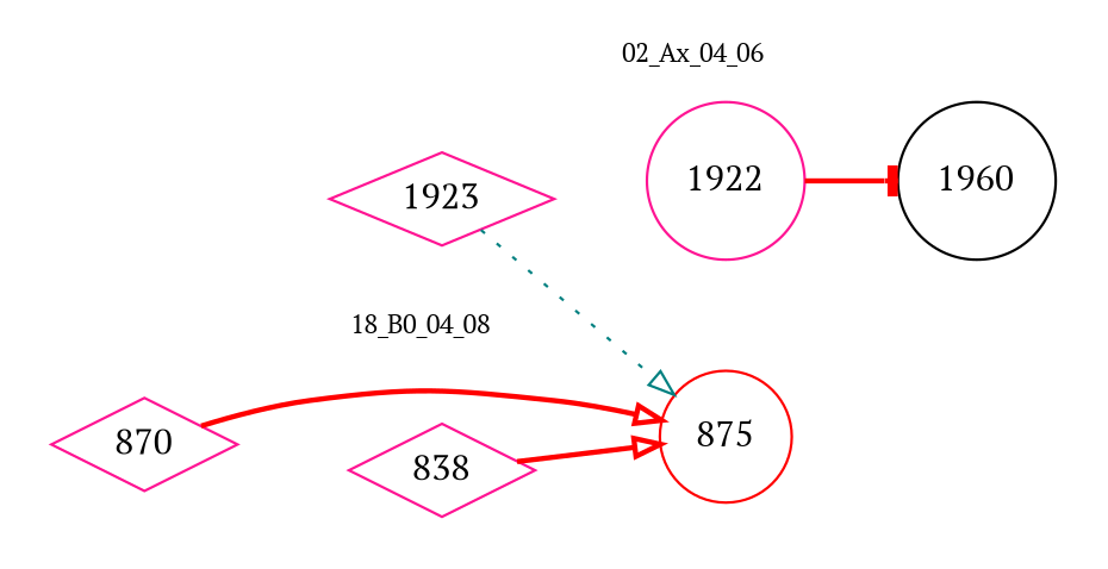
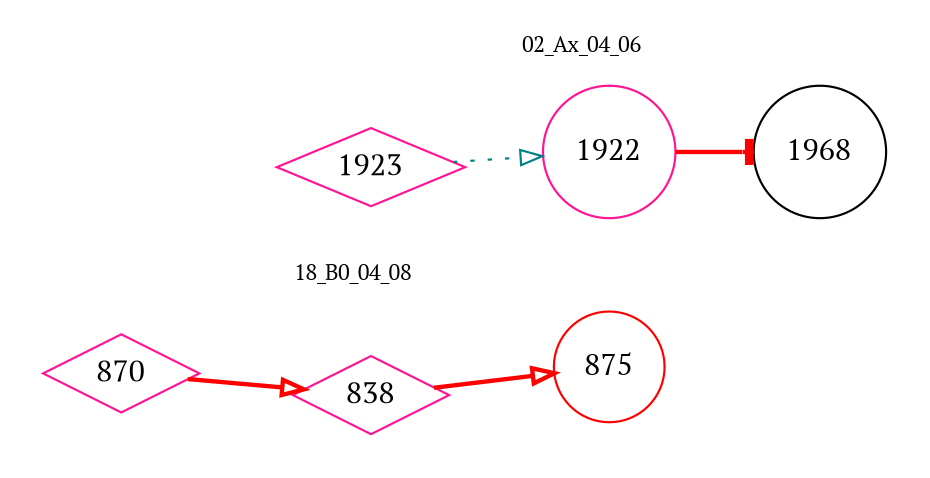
  digraph {
    fontname="PT Serif"
    rankdir=LR
    node [color=deeppink fontname="PT Serif" shape=diamond]
    edge [arrowhead=onormal color=red fontname="PT Serif" style=bold]
    n1 [label=1923]
    n2 [label=1922 shape=circle]
-   n3 [color=black label=1960 shape=circle]
+   n3 [color=black label=1968 shape=circle]
    n4 [label=870]
    n5 [label=838]
    n6 [color=red label=875 shape=circle]
    subgraph cluster_1 {
      color=white
      fontsize=10
      label="02_Ax_04_06"
      n1
      n2
      n3
    }
    subgraph cluster_2 {
      color=white
      fontsize=10
      label="18_B0_04_08"
      n4
      n5
      n6
    }
-   n1 -> n6 [color=teal style=dotted]
+   n1 -> n2 [color=teal style=dotted]
    n2 -> n3 [arrowhead=tee]
-   n4 -> n6
+   n4 -> n5
    n5 -> n6
  }
